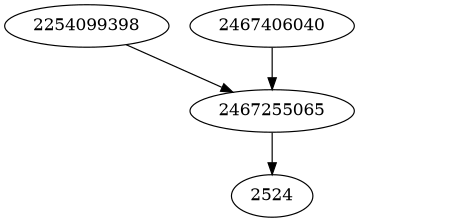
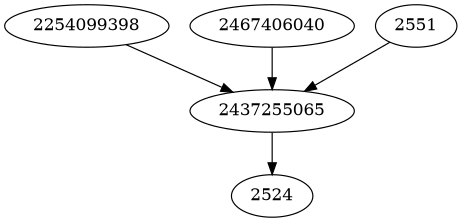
  strict digraph {
    2254099398
-   2467255065
+   2467255065 [label=2437255065]
    2467406040
    n4 [label=2524]
+   2551
    2254099398 -> 2467255065
    2467255065 -> n4
    2467406040 -> 2467255065
+   2551 -> 2467255065
  }
